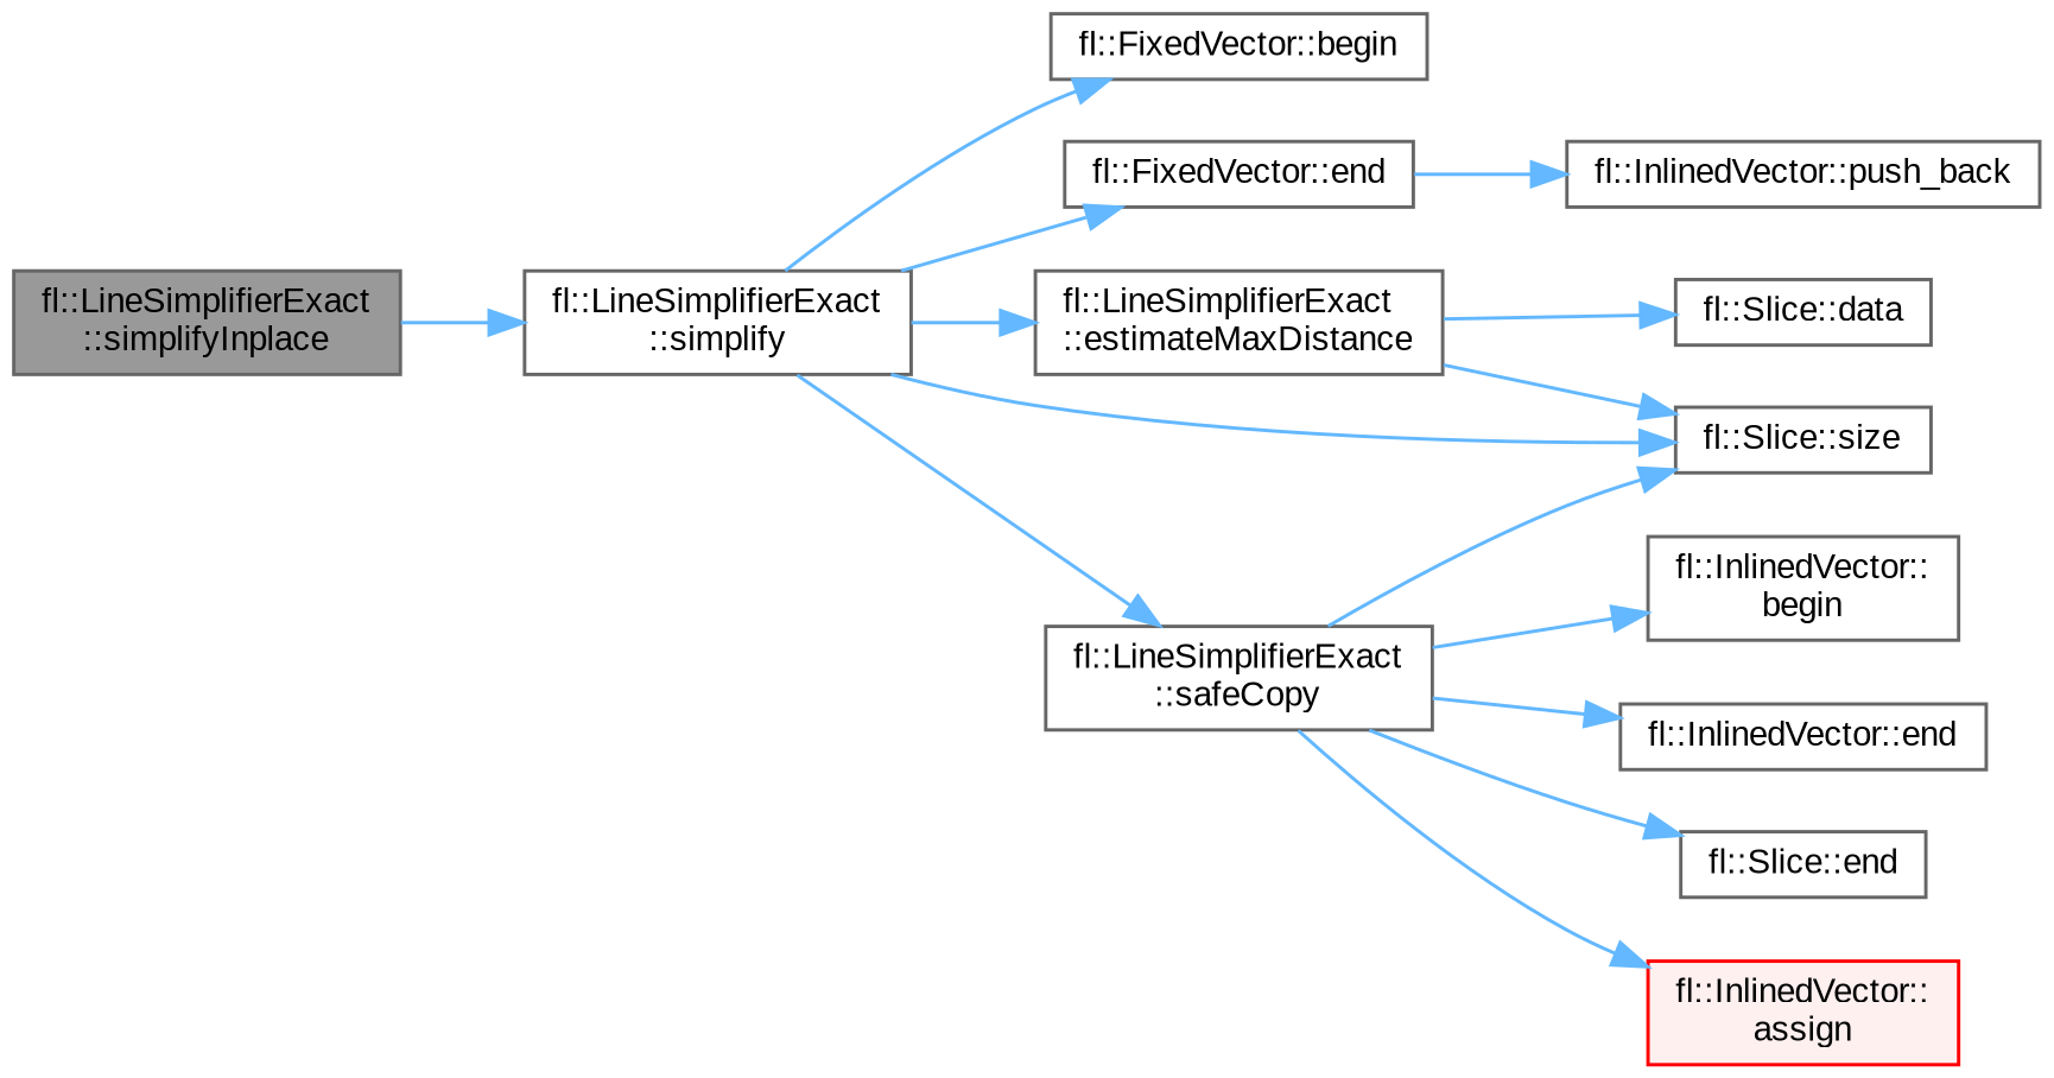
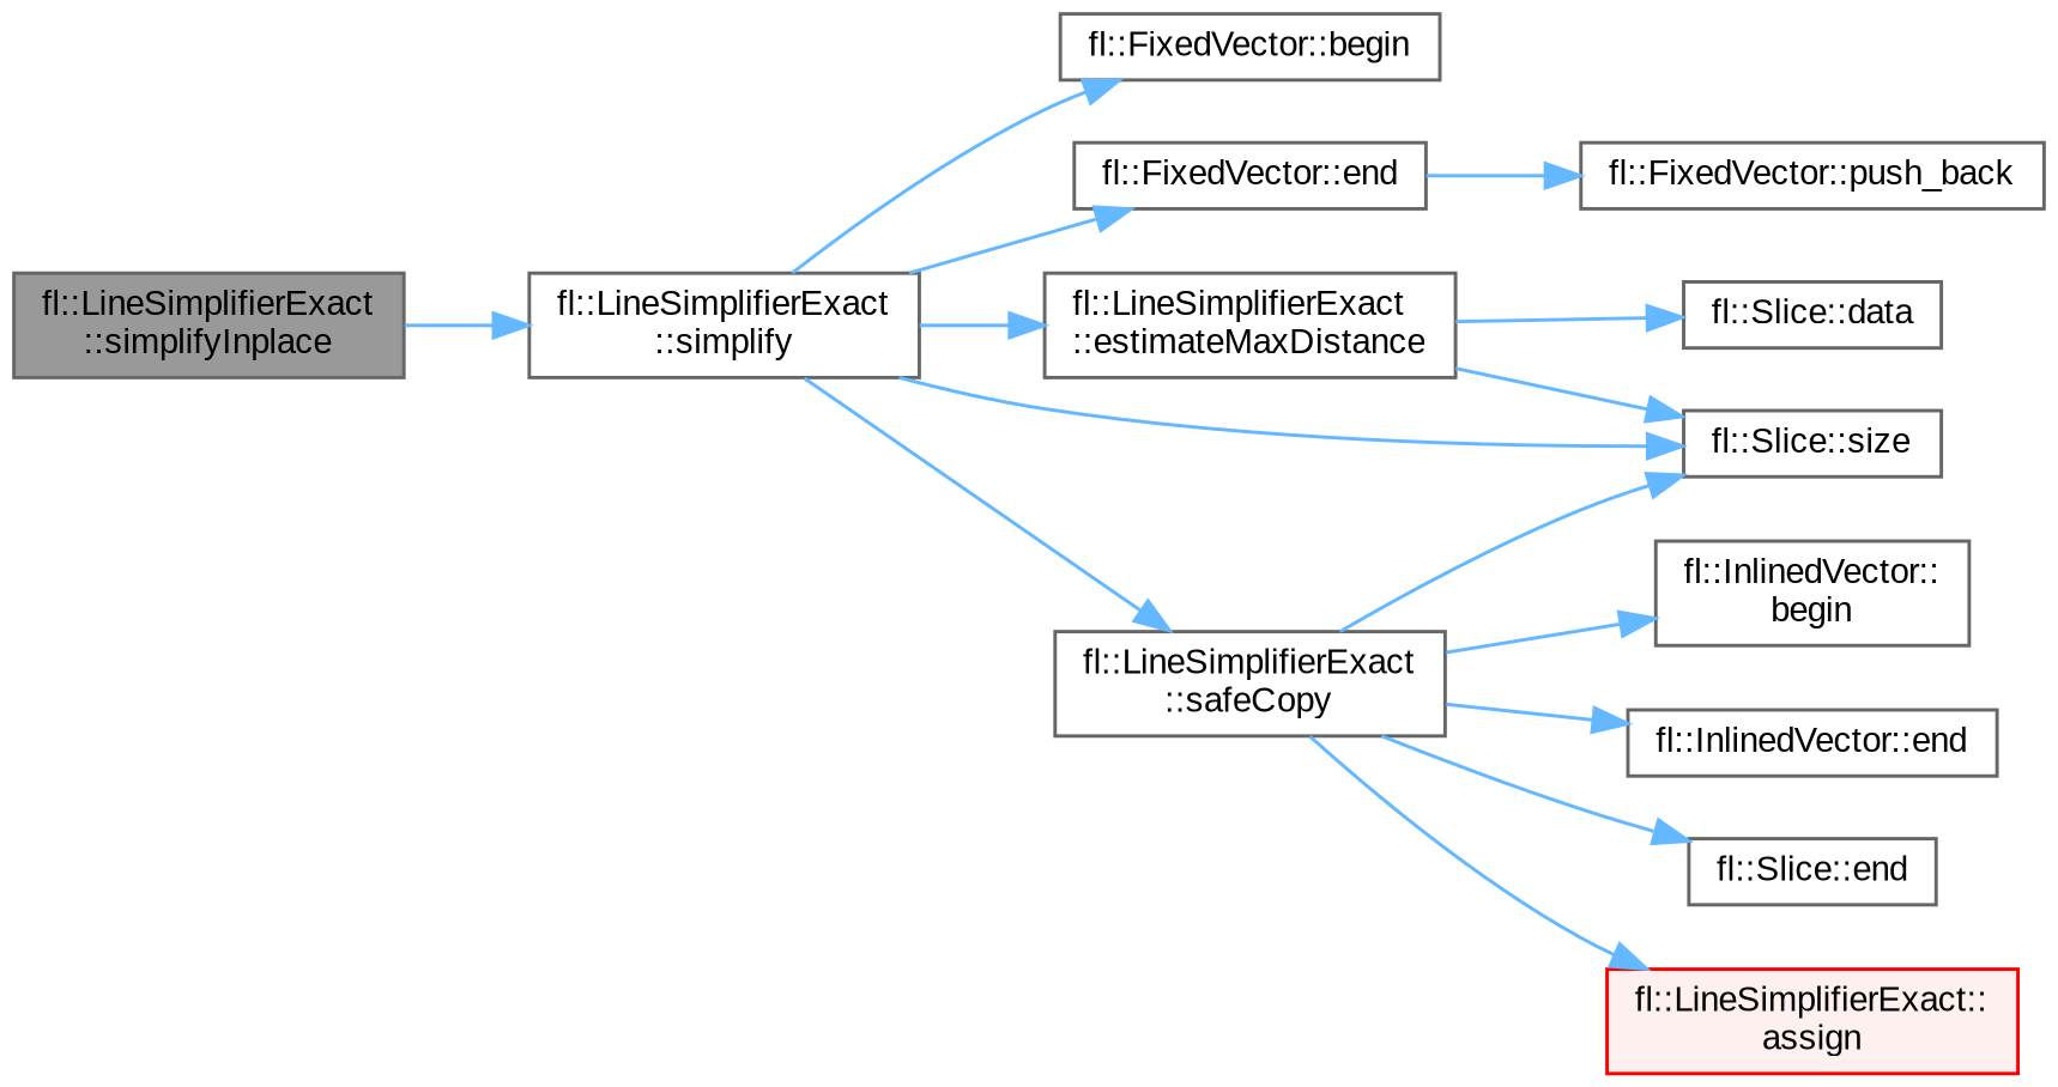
  digraph {
    fontname="Liberation Sans"
    rankdir=LR
    node [color=grey40 fillcolor=white fontname="Liberation Sans" fontsize=10 shape=box style=filled]
    edge [color=steelblue1 fontname="Liberation Sans" fontsize=10 labelfontname=Helvetica labelfontsize=10 style=solid]
    n1 [color=gray40 fillcolor=grey60 fontcolor=black height=0.2 label="fl::LineSimplifierExact\l::simplifyInplace" width=0.4]
    n2 [height=0.2 label="fl::LineSimplifierExact\l::simplify" width=0.4]
    n3 [height=0.2 label="fl::FixedVector::begin" width=0.4]
    n4 [height=0.2 label="fl::FixedVector::end" width=0.4]
    n5 [height=0.2 label="fl::LineSimplifierExact\l::estimateMaxDistance" width=0.4]
    n6 [height=0.2 label="fl::Slice::size" width=0.4]
    n7 [height=0.2 label="fl::LineSimplifierExact\l::safeCopy" width=0.4]
-   n8 [height=0.2 label="fl::InlinedVector::push_back" width=0.4]
+   n8 [height=0.2 label="fl::FixedVector::push_back" width=0.4]
    n9 [height=0.2 label="fl::Slice::data" width=0.4]
-   n10 [color=red fillcolor="#FFF0F0" height=0.2 label="fl::InlinedVector::\lassign" width=0.4]
+   n10 [color=red fillcolor="#FFF0F0" height=0.2 label="fl::LineSimplifierExact::\lassign" width=0.4]
    n11 [height=0.2 label="fl::InlinedVector::\lbegin" width=0.4]
    n12 [height=0.2 label="fl::InlinedVector::end" width=0.4]
    n13 [height=0.2 label="fl::Slice::end" width=0.4]
    n1 -> n2
    n2 -> n3
    n2 -> n4
    n2 -> n5
    n2 -> n6
    n2 -> n7
    n4 -> n8
    n5 -> n6
    n5 -> n9
    n7 -> n6
    n7 -> n10
    n7 -> n11
    n7 -> n12
    n7 -> n13
  }
